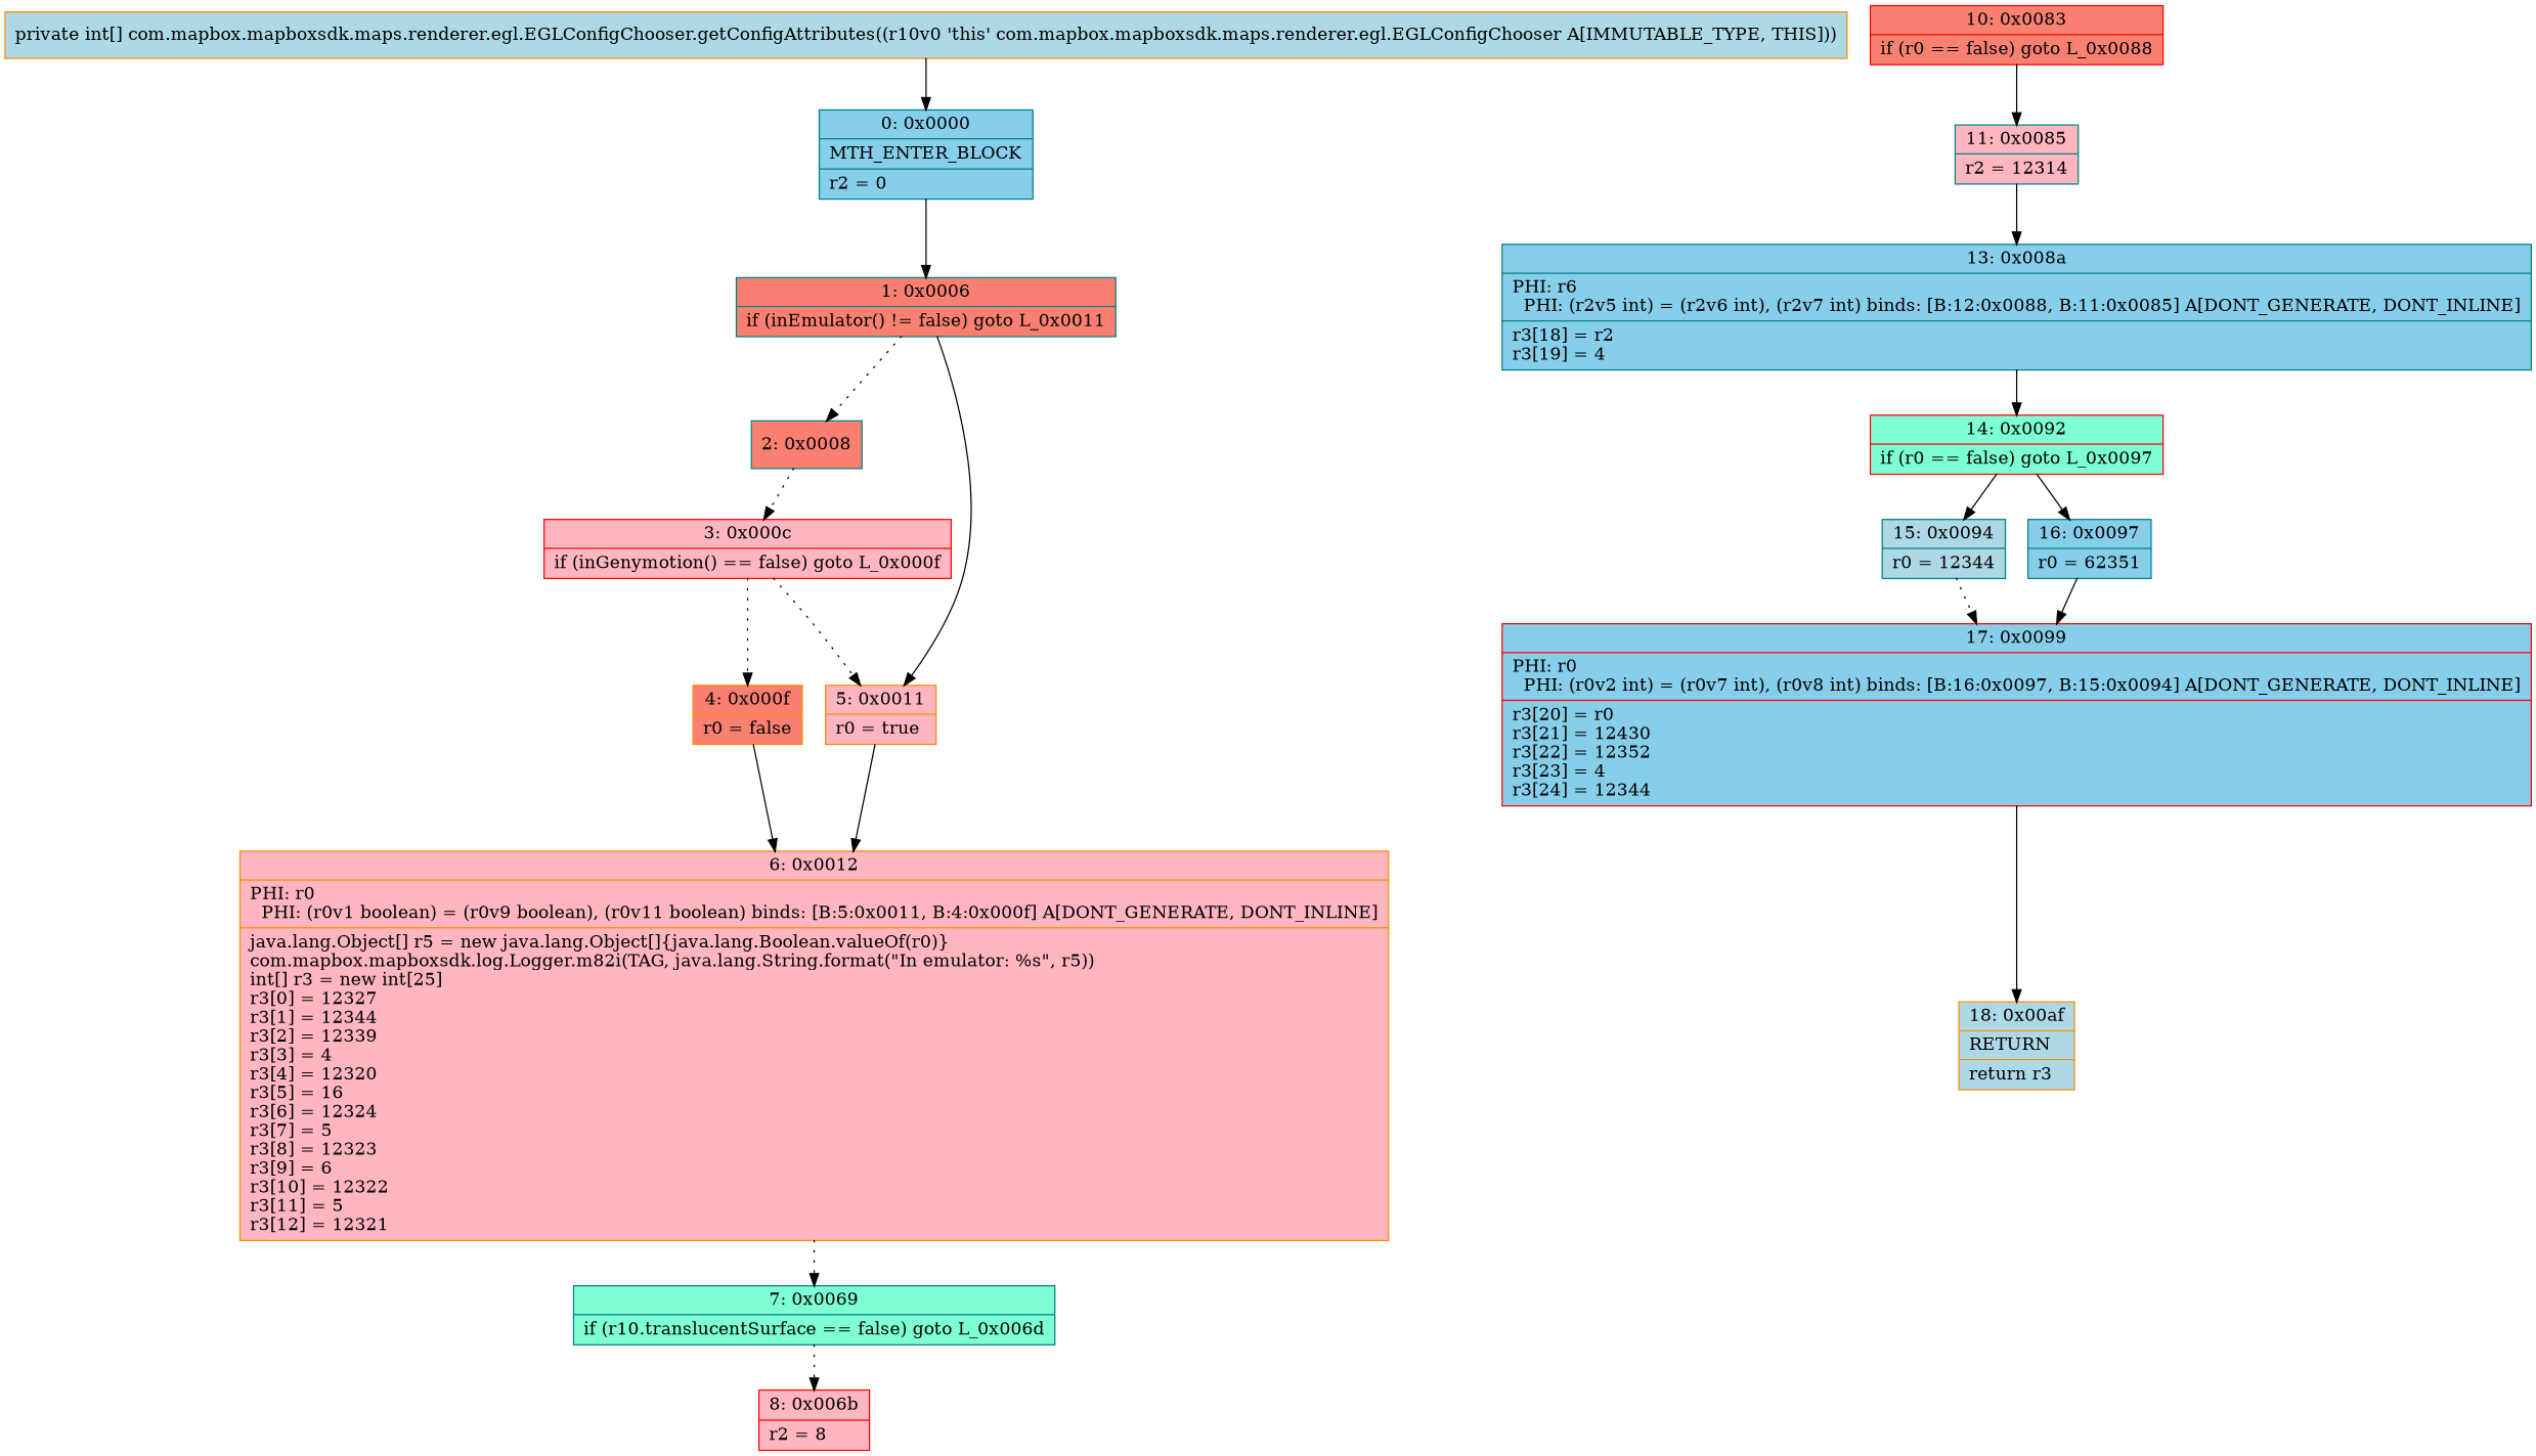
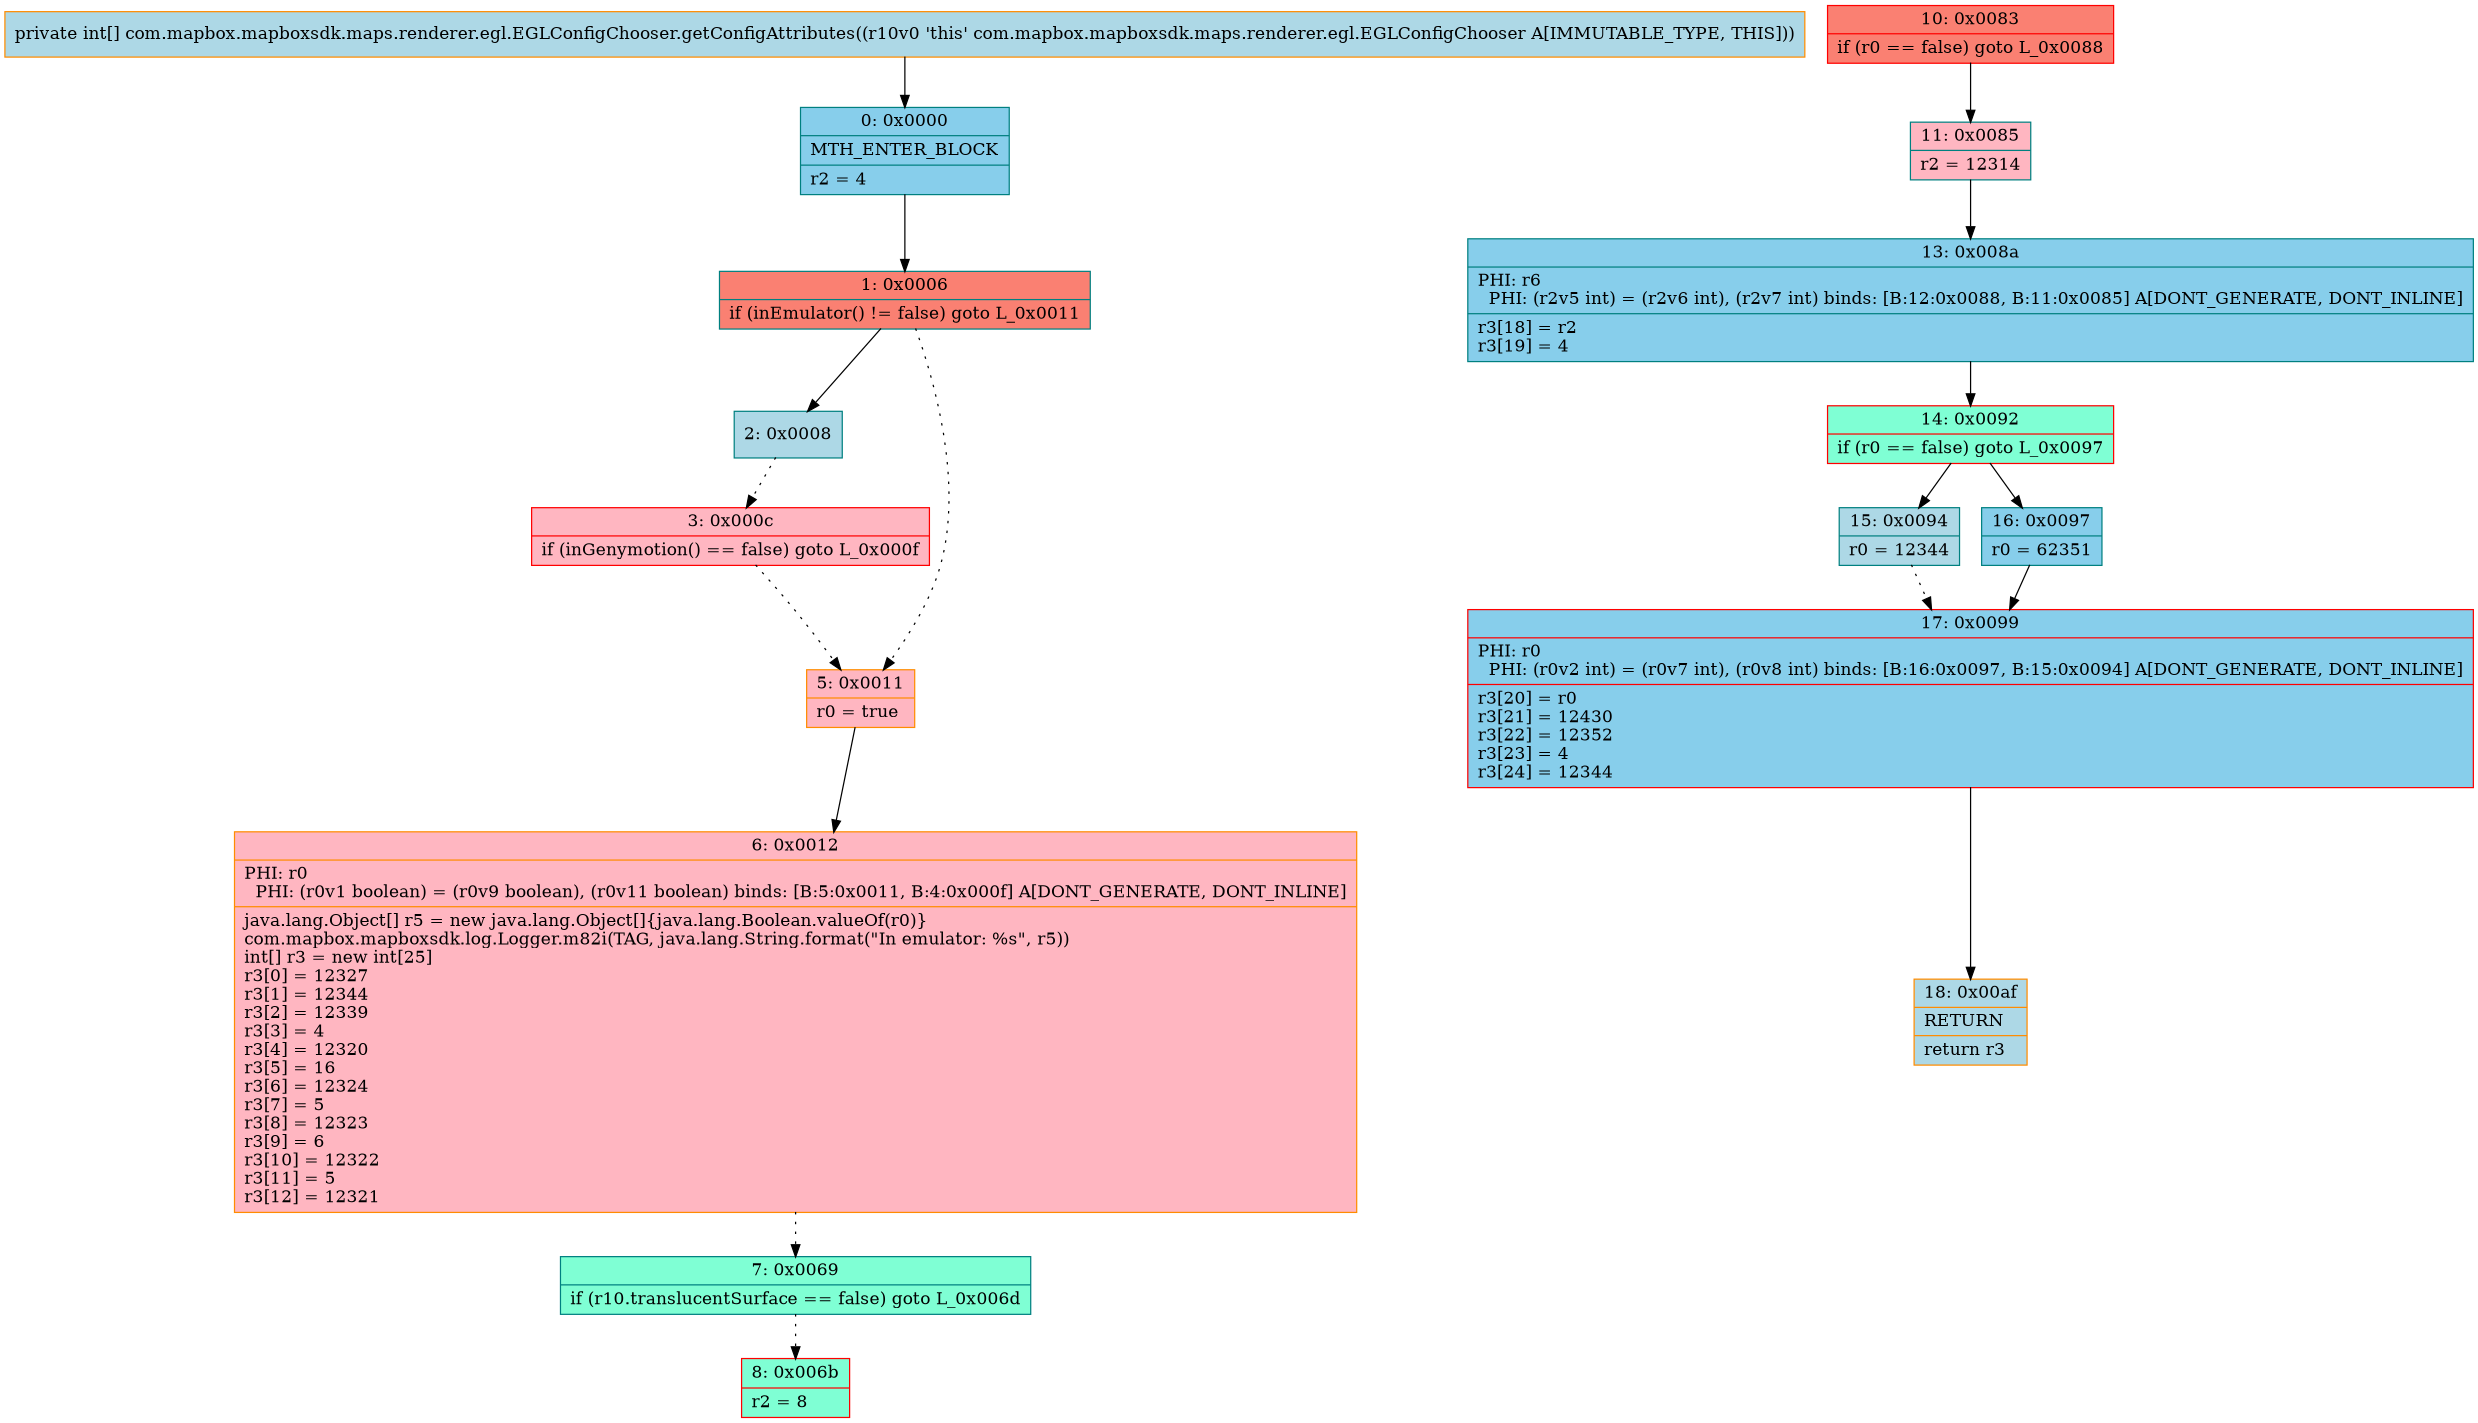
  digraph {
    node [color=teal fillcolor=skyblue shape=record style=filled]
    edge [style=solid]
-   n1 [label="{0\:\ 0x0000|MTH_ENTER_BLOCK\l|r2 = 0\l}"]
+   n1 [label="{0\:\ 0x0000|MTH_ENTER_BLOCK\l|r2 = 4\l}"]
    n2 [fillcolor=salmon label="{1\:\ 0x0006|if (inEmulator() != false) goto L_0x0011\l}"]
-   n3 [fillcolor=salmon label="{2\:\ 0x0008}"]
+   n3 [fillcolor=lightblue label="{2\:\ 0x0008}"]
    n4 [color=darkorange fillcolor=lightpink label="{5\:\ 0x0011|r0 = true\l}"]
    n5 [color=red fillcolor=lightpink label="{3\:\ 0x000c|if (inGenymotion() == false) goto L_0x000f\l}"]
    n6 [color=darkorange fillcolor=lightpink label="{6\:\ 0x0012|PHI: r0 \l  PHI: (r0v1 boolean) = (r0v9 boolean), (r0v11 boolean) binds: [B:5:0x0011, B:4:0x000f] A[DONT_GENERATE, DONT_INLINE]\l|java.lang.Object[] r5 = new java.lang.Object[]\{java.lang.Boolean.valueOf(r0)\}\lcom.mapbox.mapboxsdk.log.Logger.m82i(TAG, java.lang.String.format(\"In emulator: %s\", r5))\lint[] r3 = new int[25]\lr3[0] = 12327\lr3[1] = 12344\lr3[2] = 12339\lr3[3] = 4\lr3[4] = 12320\lr3[5] = 16\lr3[6] = 12324\lr3[7] = 5\lr3[8] = 12323\lr3[9] = 6\lr3[10] = 12322\lr3[11] = 5\lr3[12] = 12321\l}"]
-   n7 [color=darkorange fillcolor=salmon label="{4\:\ 0x000f|r0 = false\l}"]
    n8 [fillcolor=aquamarine label="{7\:\ 0x0069|if (r10.translucentSurface == false) goto L_0x006d\l}"]
-   n9 [color=red fillcolor=lightpink label="{8\:\ 0x006b|r2 = 8\l}"]
+   n9 [color=red fillcolor=aquamarine label="{8\:\ 0x006b|r2 = 8\l}"]
    n10 [color=red fillcolor=salmon label="{10\:\ 0x0083|if (r0 == false) goto L_0x0088\l}"]
    n11 [fillcolor=lightpink label="{11\:\ 0x0085|r2 = 12314\l}"]
    n12 [label="{13\:\ 0x008a|PHI: r6 \l  PHI: (r2v5 int) = (r2v6 int), (r2v7 int) binds: [B:12:0x0088, B:11:0x0085] A[DONT_GENERATE, DONT_INLINE]\l|r3[18] = r2\lr3[19] = 4\l}"]
    n13 [color=red fillcolor=aquamarine label="{14\:\ 0x0092|if (r0 == false) goto L_0x0097\l}"]
    n14 [fillcolor=lightblue label="{15\:\ 0x0094|r0 = 12344\l}"]
    n15 [label="{16\:\ 0x0097|r0 = 62351\l}"]
    n16 [color=red label="{17\:\ 0x0099|PHI: r0 \l  PHI: (r0v2 int) = (r0v7 int), (r0v8 int) binds: [B:16:0x0097, B:15:0x0094] A[DONT_GENERATE, DONT_INLINE]\l|r3[20] = r0\lr3[21] = 12430\lr3[22] = 12352\lr3[23] = 4\lr3[24] = 12344\l}"]
    n17 [color=darkorange fillcolor=lightblue label="{18\:\ 0x00af|RETURN\l|return r3\l}"]
    n18 [color=darkorange fillcolor=lightblue label="{private int[] com.mapbox.mapboxsdk.maps.renderer.egl.EGLConfigChooser.getConfigAttributes((r10v0 'this' com.mapbox.mapboxsdk.maps.renderer.egl.EGLConfigChooser A[IMMUTABLE_TYPE, THIS])) }"]
    n1 -> n2
-   n2 -> n3 [style=dotted]
-   n2 -> n4
+   n2 -> n3
+   n2 -> n4 [style=dotted]
    n3 -> n5 [style=dotted]
    n4 -> n6
    n5 -> n4 [style=dotted]
-   n5 -> n7 [style=dotted]
    n6 -> n8 [style=dotted]
-   n7 -> n6
    n8 -> n9 [style=dotted]
    n10 -> n11
    n11 -> n12
    n12 -> n13
    n13 -> n14
    n13 -> n15
    n14 -> n16 [style=dotted]
    n15 -> n16
    n16 -> n17
    n18 -> n1
  }
